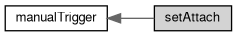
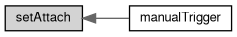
  digraph {
    rankdir=LR
    node [color=black fontname=FreeSans fontsize=10 shape=record style=filled]
    n1 [fillcolor=lightgrey fontcolor=black height=0.2 label=setAttach width=0.4]
    n2 [height=0.2 label=manualTrigger width=0.4 fillcolor=white]
-   n2 -> n1 [color=gray40 dir=back fontname=FreeSans fontsize=10 labelfontname=FreeSans labelfontsize=10 style=solid]
+   n1 -> n2 [color=gray40 dir=back fontname=FreeSans fontsize=10 labelfontname=FreeSans labelfontsize=10 style=solid]
  }
